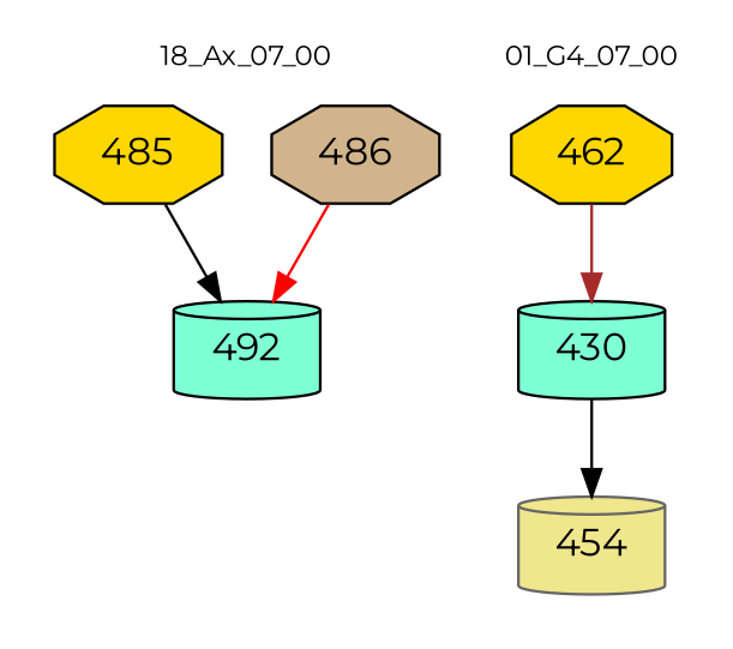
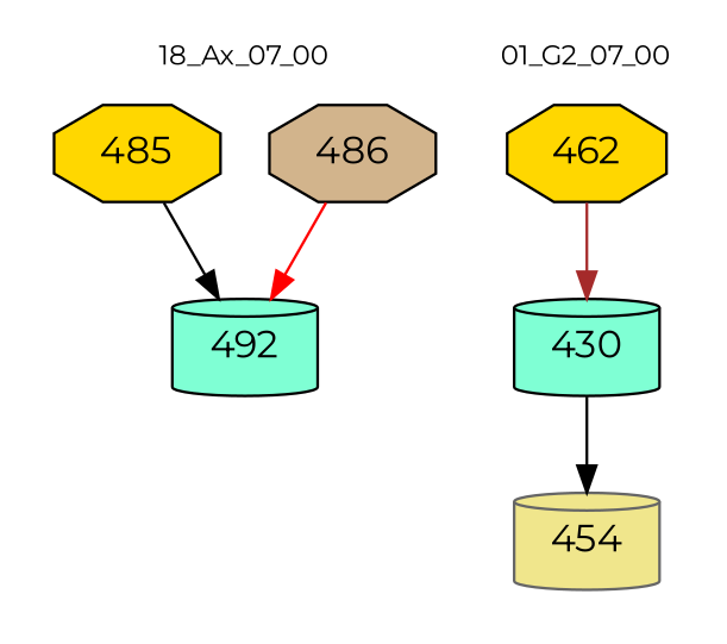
  digraph {
    fontname=Montserrat
    node [color=black fillcolor=gold fontname=Montserrat shape=octagon style=filled]
    edge [color=black fontname=Montserrat]
    n1 [fillcolor=tan label=486]
    n2 [label=485]
    n3 [fillcolor=aquamarine label=492 shape=cylinder]
    n4 [label=462]
    n5 [fillcolor=aquamarine label=430 shape=cylinder]
    n6 [color=gray40 fillcolor=khaki label=454 shape=cylinder]
    subgraph cluster_1 {
      color=white
      fontsize=10
      label="18_Ax_07_00"
      n1
      n2
      n3
    }
    subgraph cluster_2 {
      color=white
      fontsize=10
-     label="01_G4_07_00"
+     label="01_G2_07_00"
      n4
      n5
      n6
    }
    n1 -> n3 [color=red]
    n2 -> n3
    n4 -> n5 [color=brown]
    n5 -> n6
  }
